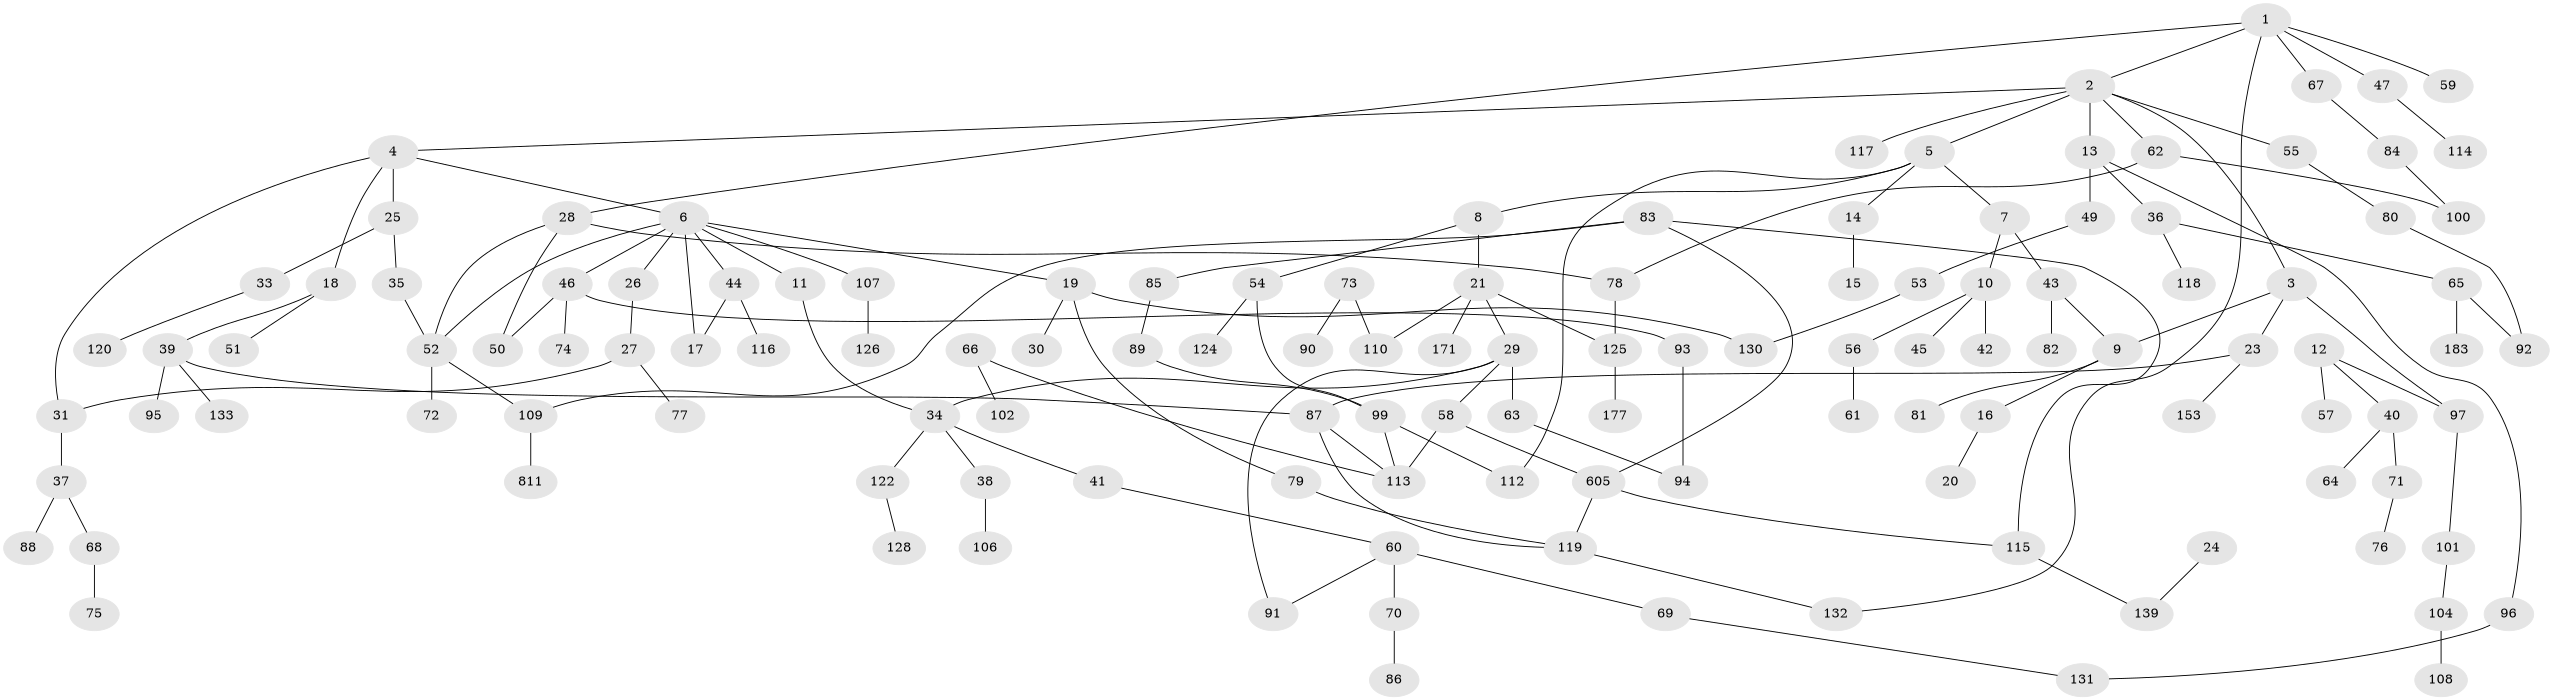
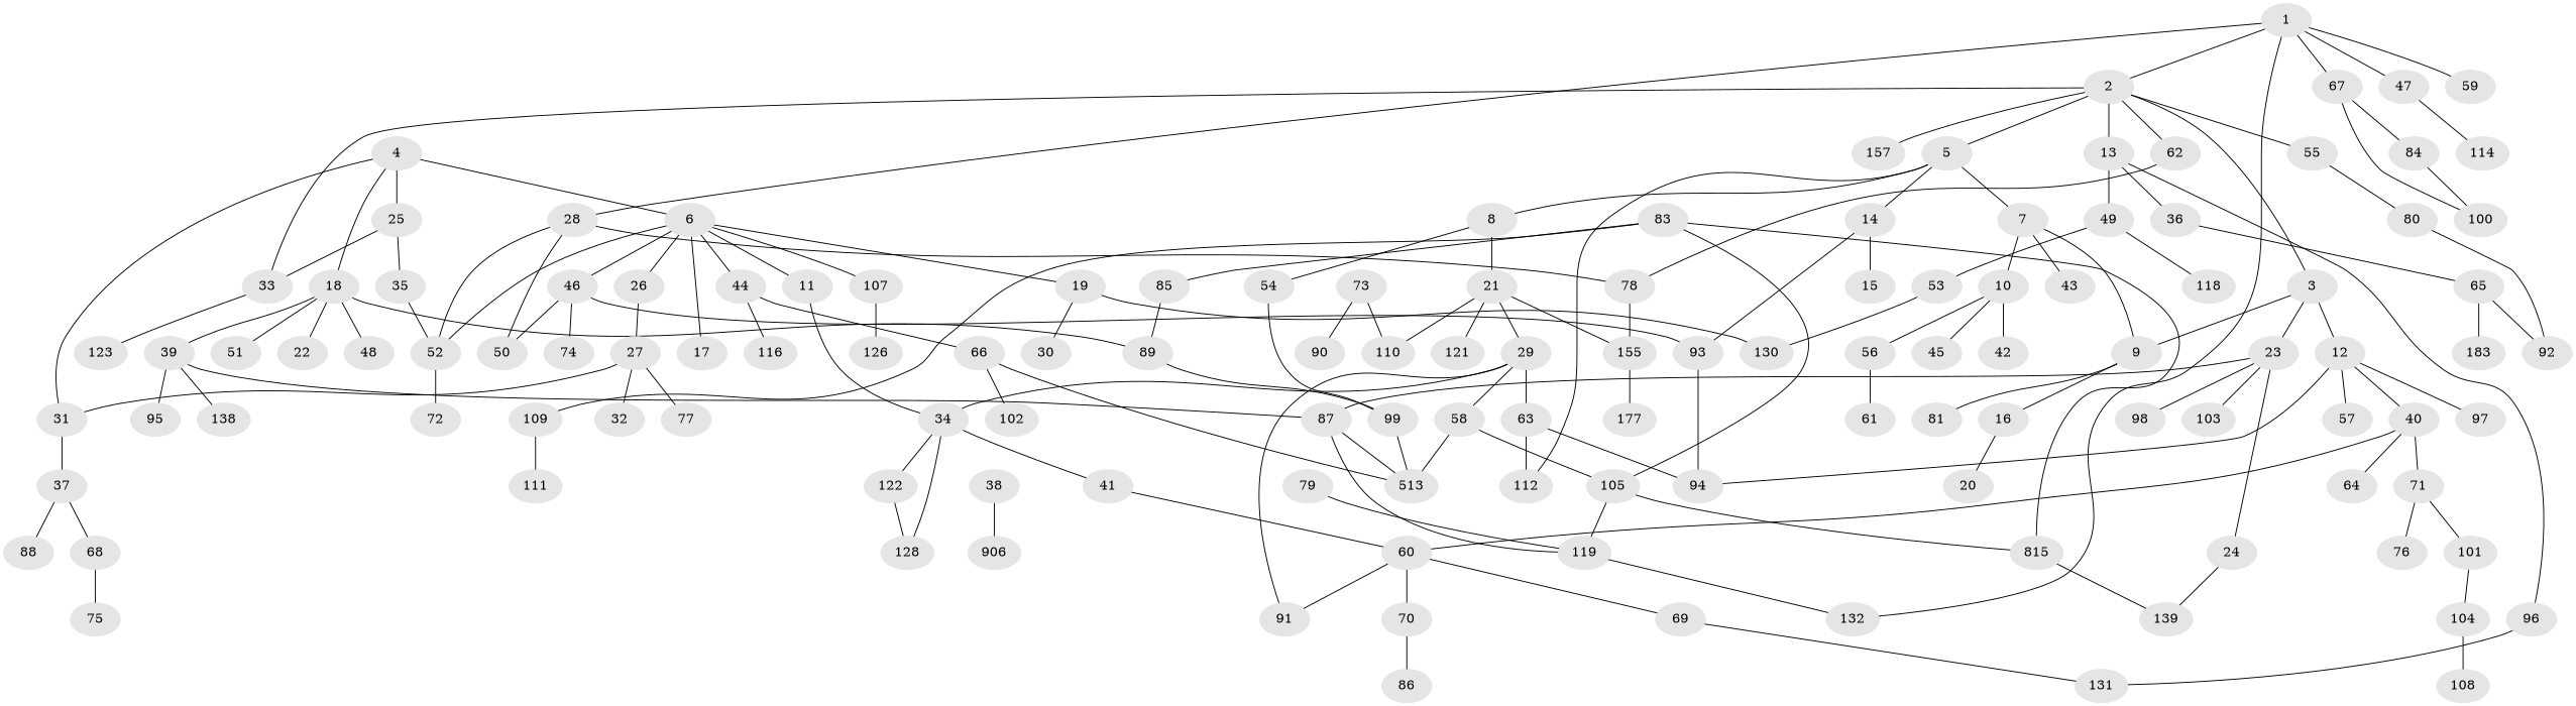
  graph {
    node [color=gray90 style=filled]
    1
    2
    28
    47
    59
    67
    132
    3
    4
    5
    13
    55
    62
-   117
+   117 [label=157]
    52
    50
    78
    114
    84
    9
    12
    23
    6
    18
    25
    31
    7
    8
    14
    112
    36
    49
    96
    80
    100
    16
    81
    40
    57
    94
    97
    24
    87
-   103 [label=153]
+   98
+   103
    11
    17
    19
    26
    44
    46
    107
+   22
    39
+   48
    51
    89
    33
    35
    37
    10
    43
    21
    54
    15
    93
    34
    30
    79
    130
    27
    66
    116
    74
    72
    109
    126
    42
    45
    56
-   82
    29
    110
-   121 [label=171]
-   125
+   121
+   125 [label=155]
    99
-   124
    20
    61
    38
    41
    122
    60
    64
    71
    65
    53
    118
    131
    95
-   133
+   133 [label=138]
    119
    58
    63
    91
    n106 [label=177]
    n107 [label=139]
    73
    90
-   113
-   120
+   113 [label=513]
+   120 [label=123]
+   32
    77
-   105 [label=605]
+   105
    83
    85
-   115
+   115 [label=815]
    68
    88
-   106
+   106 [label=906]
    128
    92
    n123 [label=183]
    75
    69
    70
    76
    101
    102
-   111 [label=811]
+   111
    86
    104
    108
    1 -- 2
    1 -- 28
    1 -- 47
    1 -- 59
    1 -- 67
    1 -- 132
    2 -- 3
-   2 -- 4
+   2 -- 33
    2 -- 5
    2 -- 13
    2 -- 55
    2 -- 62
    2 -- 117
    28 -- 52
    28 -- 50
    28 -- 78
    47 -- 114
    67 -- 84
    3 -- 9
-   3 -- 97
+   3 -- 12
    3 -- 23
    4 -- 6
    4 -- 18
    4 -- 25
    4 -- 31
    5 -- 7
    5 -- 8
    5 -- 14
    5 -- 112
    13 -- 36
    13 -- 49
    13 -- 96
    55 -- 80
    62 -- 78
-   62 -- 100
+   67 -- 100
    52 -- 72
-   52 -- 109
    78 -- 125
    84 -- 100
    9 -- 16
    9 -- 81
    12 -- 40
    12 -- 57
+   12 -- 94
    12 -- 97
+   23 -- 24
    23 -- 87
+   23 -- 98
    23 -- 103
    6 -- 52
    6 -- 11
    6 -- 17
    6 -- 19
    6 -- 26
    6 -- 44
    6 -- 46
    6 -- 107
+   18 -- 22
    18 -- 39
+   18 -- 48
    18 -- 51
+   18 -- 89
    25 -- 33
    25 -- 35
    31 -- 37
-   43 -- 9
+   7 -- 9
    7 -- 10
    7 -- 43
    8 -- 21
    8 -- 54
    14 -- 15
+   14 -- 93
    36 -- 65
    49 -- 53
-   36 -- 118
+   49 -- 118
    96 -- 131
    80 -- 92
    16 -- 20
+   40 -- 60
    40 -- 64
    40 -- 71
    24 -- n107
    87 -- 119
    87 -- 113
    11 -- 34
    19 -- 30
-   19 -- 79
    19 -- 130
    26 -- 27
-   44 -- 17
+   44 -- 66
    44 -- 116
    46 -- 50
    46 -- 93
    46 -- 74
    107 -- 126
    39 -- 87
    39 -- 95
    39 -- 133
    89 -- 99
    33 -- 120
    35 -- 52
    37 -- 68
    37 -- 88
    10 -- 42
    10 -- 45
    10 -- 56
-   43 -- 82
    21 -- 29
    21 -- 110
    21 -- 121
    21 -- 125
    54 -- 99
-   54 -- 124
    93 -- 94
-   34 -- 38
+   34 -- 128
    34 -- 41
    34 -- 122
    79 -- 119
    27 -- 31
+   27 -- 32
    27 -- 77
    66 -- 113
    66 -- 102
    109 -- 111
    56 -- 61
    29 -- 34
    29 -- 58
    29 -- 63
    29 -- 91
    125 -- n106
-   99 -- 112
+   63 -- 112
    99 -- 113
    38 -- 106
    41 -- 60
    122 -- 128
    60 -- 91
    60 -- 69
    60 -- 70
    71 -- 76
-   97 -- 101
+   71 -- 101
    65 -- 92
    65 -- n123
    53 -- 130
    119 -- 132
    58 -- 113
    58 -- 105
    63 -- 94
    73 -- 110
    73 -- 90
    105 -- 119
    105 -- 115
    83 -- 109
    83 -- 105
    83 -- 85
    83 -- 115
    85 -- 89
    115 -- n107
    68 -- 75
    69 -- 131
    70 -- 86
    101 -- 104
    104 -- 108
  }
